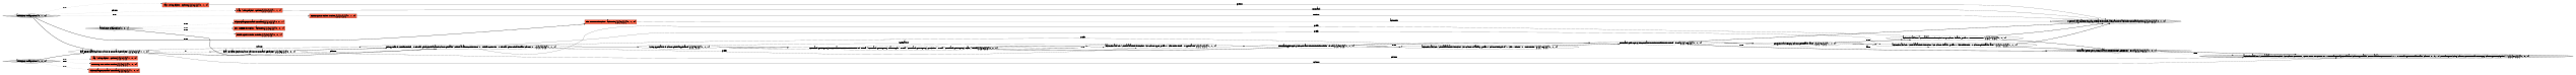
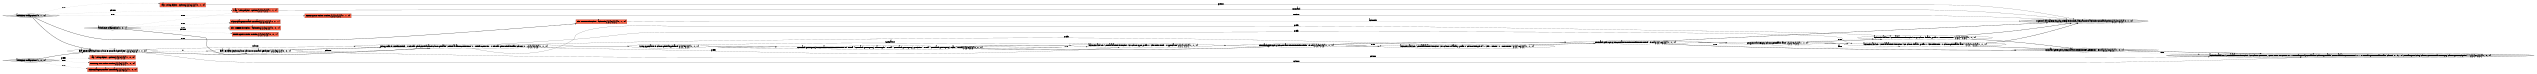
  digraph {
    rankdir=LR
    node [fillcolor=white shape=box style=filled]
    edge [style=bold]
    n1 [fillcolor=tomato label="Map<String,Object> options@@@2@@@['1', '1', '1']"]
    n2 [fillcolor=lightgray label="super.edu.fdu.CPPDG.tinypdg.pe.ExpressionInfo@b522amonitoractionListcommandoptions@@@20@@@['0', '1', '0']" shape=ellipse]
    n3 [fillcolor=tomato label="Map<String,Object> options@@@2@@@['0', '1', '0']"]
    n4 [label="actionList.add(new SQLDatabasePersistAction(\"Set column type\",prefix + \"SET DATA TYPE \" + typeClause))@@@7@@@['1', '1', '1']" shape=ellipse]
    n5 [label="command.getProperty(DBConstants.PROP_ID_REQUIRED) != null@@@9@@@['1', '1', '1']" shape=diamond]
    n6 [label="command.getProperty(DBConstants.PROP_ID_DEFAULT_VALUE) != null@@@12@@@['1', '1', '1']" shape=diamond]
    n7 [label="actionList.add(new SQLDatabasePersistAction(\"Set column nullability\",prefix + (column.isRequired()? \"SET\": \"DROP\") + \" NOT NULL\"))@@@10@@@['1', '1', '1']" shape=ellipse]
    n8 [fillcolor=lightgray label="command.getProperty(DBConstants.PROP_ID_DESCRIPTION) != null@@@20@@@['1', '0', '1']" shape=diamond]
    n9 [label="CommonUtils.isEmpty(column.getDefaultValue())@@@13@@@['1', '1', '1']" shape=diamond]
    n10 [fillcolor=lightgray label="actionList.add(new SQLDatabasePersistAction(\"Set column comment\",\"COMMENT ON COLUMN \" + DBUtils.getObjectFullName(column.getTable(),DBPEvaluationContext.DDL) + \".\" + DBUtils.getQuotedIdentifier(column) + \" IS \" + SQLUtils.quoteString(column,CommonUtils.notEmpty(column.getDescription()))))@@@21@@@['1', '0', '1']" shape=ellipse]
    n11 [label="actionList.add(new SQLDatabasePersistAction(\"Drop column default\",prefix + \"DROP DEFAULT\"))@@@14@@@['1', '1', '1']" shape=ellipse]
    n12 [label="actionList.add(new SQLDatabasePersistAction(\"Set column default\",prefix + \"SET DEFAULT \" + column.getDefaultValue()))@@@17@@@['1', '1', '1']" shape=ellipse]
    n13 [fillcolor=tomato label="DBRProgressMonitor monitor@@@2@@@['0', '0', '1']"]
    n14 [label="final GenericTableColumn column = command.getObject()@@@3@@@['1', '1', '0']" shape=ellipse]
    n15 [label="final VerticaProjectionColumn column = command.getObject()@@@3@@@['0', '0', '1']" shape=ellipse]
    n16 [label="String prefix = \"ALTER TABLE \" + DBUtils.getObjectFullName(column.getTable(),DBPEvaluationContext.DDL) + \" ALTER COLUMN \" + DBUtils.getQuotedIdentifier(column) + \" \"@@@4@@@['1', '1', '1']" shape=ellipse]
    n17 [label="String typeClause = column.getFullTypeName()@@@5@@@['1', '1', '1']" shape=ellipse]
    n18 [label="command.getProperty(DBConstants.PROP_ID_TYPE_NAME) != null || command.getProperty(\"maxLength\") != null || command.getProperty(\"precision\") != null || command.getProperty(\"scale\") != null@@@6@@@['1', '1', '1']" shape=diamond]
    n19 [fillcolor=tomato label="ObjectChangeCommand command@@@2@@@['0', '0', '1']"]
    n20 [fillcolor=tomato label="Map<String,Object> options@@@2@@@['1', '0', '0']"]
    n21 [fillcolor=lightgray label="addObjectModifyActions['0', '1', '0']" shape=diamond]
    n22 [fillcolor=tomato label="DBRProgressMonitor monitor@@@2@@@['0', '1', '0']"]
    n23 [fillcolor=tomato label="List<DBEPersistAction> actionList@@@2@@@['0', '1', '0']"]
    n24 [fillcolor=tomato label="List<DBEPersistAction> actionList@@@2@@@['0', '0', '1']"]
    n25 [fillcolor=tomato label="DBRProgressMonitor monitor@@@2@@@['1', '0', '0']"]
    n26 [fillcolor=lightgray label="addObjectModifyActions['0', '0', '1']" shape=diamond]
    n27 [fillcolor=lightgray label="addObjectModifyActions['1', '0', '0']" shape=diamond]
    n28 [fillcolor=tomato label="ObjectChangeCommand command@@@2@@@['1', '0', '0']"]
    n1 -> n2 [label=command style=solid]
    n3 -> n2 [label=options style=solid]
    n4 -> n5
    n5 -> n6
    n5 -> n7 [label=true style=dotted]
    n5 -> n7
    n6 -> n2
    n6 -> n8
    n6 -> n9 [label=true style=dotted]
    n6 -> n9
    n7 -> n6
    n8 -> n10 [label=true style=dotted]
    n8 -> n10
    n9 -> n11 [label=true style=dotted]
    n9 -> n11
    n9 -> n12 [label=false style=dotted]
    n9 -> n12
    n11 -> n2
    n11 -> n8
    n12 -> n2
    n12 -> n8
    n14 -> n10 [label=column style=solid]
    n14 -> n15 [label=0 style=dashed]
    n14 -> n16 [label=column style=solid]
    n14 -> n16
    n15 -> n10 [label=column style=solid]
    n15 -> n16
    n15 -> n16 [label=column style=solid]
    n16 -> n4 [label=prefix style=solid]
    n16 -> n7 [label=prefix style=solid]
    n16 -> n11 [label=prefix style=solid]
    n16 -> n12 [label=prefix style=solid]
    n16 -> n17
    n17 -> n4 [label=typeClause style=solid]
    n17 -> n18
    n18 -> n4 [label=true style=dotted]
    n18 -> n4
    n18 -> n5
    n21 -> n1 [label=column style=dotted]
    n21 -> n3 [label=true style=dotted]
    n21 -> n14
    n21 -> n22 [label=true style=dotted]
    n21 -> n23 [label=true]
    n22 -> n2 [label=monitor style=solid]
    n23 -> n2 [label=actionList style=solid]
-   n26 -> n13 [label=true style=dotted]
+   n26 -> n1 [label=true style=dotted]
+   n26 -> n13 [label=column style=dotted]
    n26 -> n15
    n26 -> n19 [label=true style=dotted]
    n26 -> n24 [label=true style=dotted]
    n27 -> n14
-   n27 -> n20 [label=true style=dotted]
+   n27 -> n20 [label=prefix style=dotted]
    n27 -> n25 [label=true style=dotted]
    n27 -> n28 [label=true style=dotted]
  }
